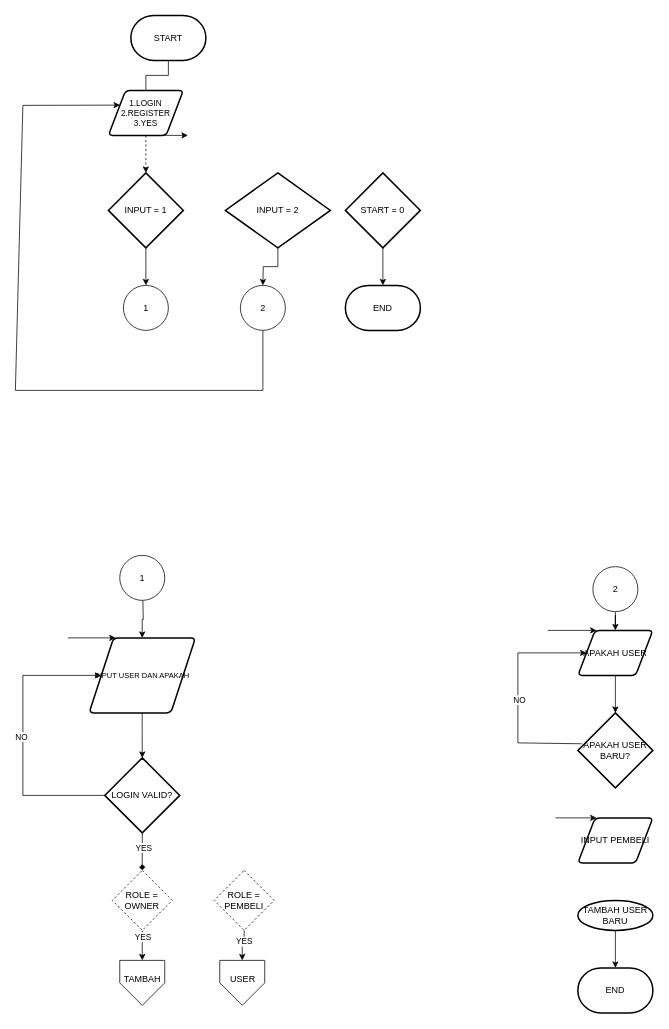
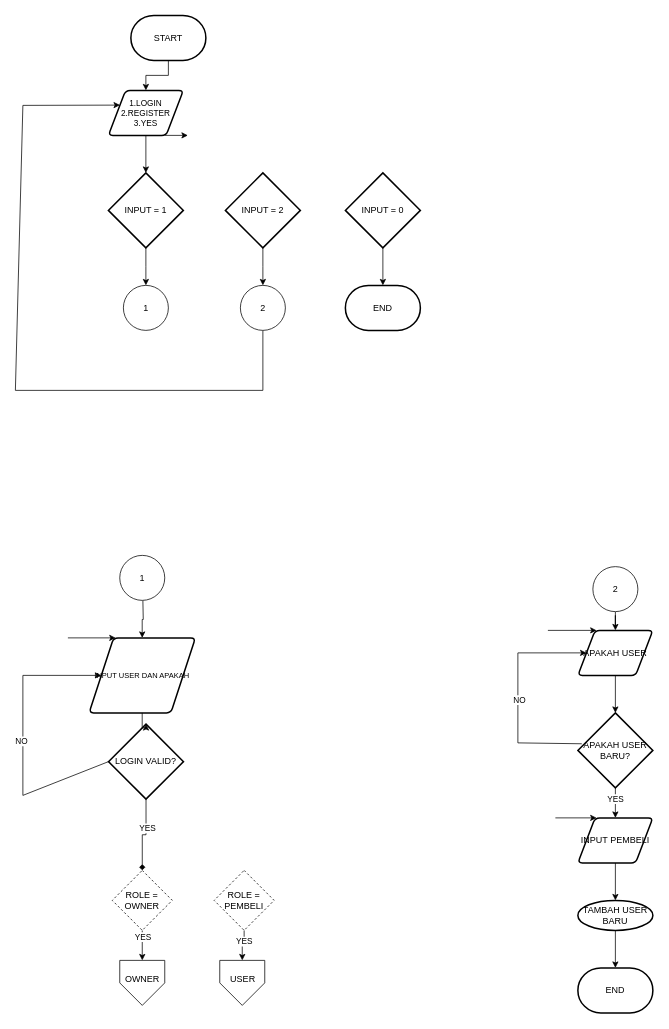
  <mxCell id="0" />
  <mxCell id="1" parent="0" />
- <mxCell id="2" value="" style="edgeStyle=orthogonalEdgeStyle;rounded=0;orthogonalLoop=1;jettySize=auto;html=1;endArrow=none;" parent="1" source="3" target="5" edge="1"><mxGeometry relative="1" as="geometry" /></mxCell>
+ <mxCell id="2" value="" style="edgeStyle=orthogonalEdgeStyle;rounded=0;orthogonalLoop=1;jettySize=auto;html=1;" parent="1" source="3" target="5" edge="1"><mxGeometry relative="1" as="geometry" /></mxCell>
  <mxCell id="3" value="START" style="strokeWidth=2;html=1;shape=mxgraph.flowchart.terminator;whiteSpace=wrap;" parent="1" vertex="1"><mxGeometry x="174" y="20" width="100" height="60" as="geometry" /></mxCell>
- <mxCell id="4" value="" style="edgeStyle=orthogonalEdgeStyle;rounded=0;orthogonalLoop=1;jettySize=auto;html=1;dashed=1;" parent="1" source="5" target="9" edge="1"><mxGeometry relative="1" as="geometry" /></mxCell>
+ <mxCell id="4" value="" style="edgeStyle=orthogonalEdgeStyle;rounded=0;orthogonalLoop=1;jettySize=auto;html=1;" parent="1" source="5" target="9" edge="1"><mxGeometry relative="1" as="geometry" /></mxCell>
  <mxCell id="5" value="&lt;font style=&quot;font-size: 11px;&quot;&gt;1.LOGIN&lt;/font&gt;&lt;div style=&quot;font-size: 11px;&quot;&gt;&lt;font style=&quot;font-size: 11px;&quot;&gt;2.REGISTER&lt;/font&gt;&lt;/div&gt;&lt;div style=&quot;font-size: 11px;&quot;&gt;&lt;font style=&quot;font-size: 11px;&quot;&gt;3.YES&lt;/font&gt;&lt;/div&gt;" style="shape=parallelogram;html=1;strokeWidth=2;perimeter=parallelogramPerimeter;whiteSpace=wrap;rounded=1;arcSize=12;size=0.23;" parent="1" vertex="1"><mxGeometry x="144" y="120" width="100" height="60" as="geometry" /></mxCell>
  <mxCell id="6" style="edgeStyle=orthogonalEdgeStyle;rounded=0;orthogonalLoop=1;jettySize=auto;html=1;exitX=0.5;exitY=1;exitDx=0;exitDy=0;exitPerimeter=0;" parent="1" source="3" target="3" edge="1"><mxGeometry relative="1" as="geometry" /></mxCell>
  <mxCell id="7" value="" style="endArrow=classic;html=1;rounded=0;exitX=0.75;exitY=1;exitDx=0;exitDy=0;" parent="1" source="5" edge="1"><mxGeometry width="50" height="50" relative="1" as="geometry"><mxPoint x="180" y="300" as="sourcePoint" /><mxPoint x="250" y="180" as="targetPoint" /></mxGeometry></mxCell>
  <mxCell id="8" value="" style="edgeStyle=orthogonalEdgeStyle;rounded=0;orthogonalLoop=1;jettySize=auto;html=1;" parent="1" source="9" edge="1"><mxGeometry relative="1" as="geometry"><mxPoint x="194" y="380" as="targetPoint" /></mxGeometry></mxCell>
  <mxCell id="9" value="INPUT = 1" style="strokeWidth=2;html=1;shape=mxgraph.flowchart.decision;whiteSpace=wrap;" parent="1" vertex="1"><mxGeometry x="144" y="230" width="100" height="100" as="geometry" /></mxCell>
  <mxCell id="10" value="" style="edgeStyle=orthogonalEdgeStyle;rounded=0;orthogonalLoop=1;jettySize=auto;html=1;entryX=0.5;entryY=0;entryDx=0;entryDy=0;entryPerimeter=0;" parent="1" source="11" target="14" edge="1"><mxGeometry relative="1" as="geometry"><mxPoint x="510" y="370" as="targetPoint" /></mxGeometry></mxCell>
- <mxCell id="11" value="START = 0" style="strokeWidth=2;html=1;shape=mxgraph.flowchart.decision;whiteSpace=wrap;" parent="1" vertex="1"><mxGeometry x="460" y="230" width="100" height="100" as="geometry" /></mxCell>
+ <mxCell id="11" value="INPUT = 0" style="strokeWidth=2;html=1;shape=mxgraph.flowchart.decision;whiteSpace=wrap;" parent="1" vertex="1"><mxGeometry x="460" y="230" width="100" height="100" as="geometry" /></mxCell>
  <mxCell id="12" value="" style="edgeStyle=orthogonalEdgeStyle;rounded=0;orthogonalLoop=1;jettySize=auto;html=1;" parent="1" source="13" edge="1"><mxGeometry relative="1" as="geometry"><mxPoint x="350" y="380" as="targetPoint" /></mxGeometry></mxCell>
- <mxCell id="13" value="INPUT = 2" style="strokeWidth=2;html=1;shape=mxgraph.flowchart.decision;whiteSpace=wrap;" parent="1" vertex="1"><mxGeometry x="300" y="230" width="140" height="100" as="geometry" /></mxCell>
+ <mxCell id="13" value="INPUT = 2" style="strokeWidth=2;html=1;shape=mxgraph.flowchart.decision;whiteSpace=wrap;" parent="1" vertex="1"><mxGeometry x="300" y="230" width="100" height="100" as="geometry" /></mxCell>
  <mxCell id="14" value="END" style="strokeWidth=2;html=1;shape=mxgraph.flowchart.terminator;whiteSpace=wrap;" parent="1" vertex="1"><mxGeometry x="460" y="380" width="100" height="60" as="geometry" /></mxCell>
  <mxCell id="15" value="" style="endArrow=classic;html=1;rounded=0;exitX=0.5;exitY=1;exitDx=0;exitDy=0;entryX=0;entryY=0.25;entryDx=0;entryDy=0;" parent="1" target="5" edge="1"><mxGeometry width="50" height="50" relative="1" as="geometry"><mxPoint x="350" y="440" as="sourcePoint" /><mxPoint x="260" y="260" as="targetPoint" /><Array as="points"><mxPoint x="350" y="520" /><mxPoint x="20" y="520" /><mxPoint x="30" y="140" /></Array></mxGeometry></mxCell>
  <mxCell id="16" value="" style="edgeStyle=orthogonalEdgeStyle;rounded=0;orthogonalLoop=1;jettySize=auto;html=1;exitX=0.5;exitY=1;exitDx=0;exitDy=0;" parent="1" target="18" edge="1"><mxGeometry relative="1" as="geometry"><mxPoint x="190" y="800" as="sourcePoint" /></mxGeometry></mxCell>
  <mxCell id="17" value="" style="group" parent="1" vertex="1" connectable="0"><mxGeometry x="90" y="850" width="170" height="100" as="geometry" /></mxCell>
  <mxCell id="18" value="&lt;font style=&quot;font-size: 10px;&quot;&gt;INPUT USER DAN APAKAH&lt;/font&gt;" style="shape=parallelogram;html=1;strokeWidth=2;perimeter=parallelogramPerimeter;whiteSpace=wrap;rounded=1;arcSize=12;size=0.23;" parent="17" vertex="1"><mxGeometry x="28.333" width="141.667" height="100" as="geometry" /></mxCell>
  <mxCell id="19" value="" style="endArrow=classic;html=1;rounded=0;entryX=0.25;entryY=0;entryDx=0;entryDy=0;" parent="17" target="18" edge="1"><mxGeometry width="50" height="50" relative="1" as="geometry"><mxPoint as="sourcePoint" /><mxPoint x="127.5" y="266.667" as="targetPoint" /></mxGeometry></mxCell>
  <mxCell id="20" value="" style="edgeStyle=orthogonalEdgeStyle;rounded=0;orthogonalLoop=1;jettySize=auto;html=1;endArrow=diamond;" parent="1" source="22" target="28" edge="1"><mxGeometry relative="1" as="geometry" /></mxCell>
  <mxCell id="21" value="YES" style="edgeLabel;html=1;align=center;verticalAlign=middle;resizable=0;points=[];" parent="20" vertex="1" connectable="0"><mxGeometry x="-0.248" y="1" relative="1" as="geometry"><mxPoint as="offset" /></mxGeometry></mxCell>
- <mxCell id="22" value="LOGIN VALID?" style="strokeWidth=2;html=1;shape=mxgraph.flowchart.decision;whiteSpace=wrap;" parent="1" vertex="1"><mxGeometry x="139.17" y="1010" width="100" height="100" as="geometry" /></mxCell>
+ <mxCell id="22" value="LOGIN VALID?" style="strokeWidth=2;html=1;shape=mxgraph.flowchart.decision;whiteSpace=wrap;" parent="1" vertex="1"><mxGeometry x="144.17" y="965" width="100" height="100" as="geometry" /></mxCell>
  <mxCell id="23" value="" style="edgeStyle=orthogonalEdgeStyle;rounded=0;orthogonalLoop=1;jettySize=auto;html=1;" parent="1" source="18" target="22" edge="1"><mxGeometry relative="1" as="geometry" /></mxCell>
  <mxCell id="24" value="" style="endArrow=classic;html=1;rounded=0;exitX=0;exitY=0.5;exitDx=0;exitDy=0;exitPerimeter=0;entryX=0;entryY=0.5;entryDx=0;entryDy=0;" parent="1" source="22" target="18" edge="1"><mxGeometry width="50" height="50" relative="1" as="geometry"><mxPoint x="160" y="1060" as="sourcePoint" /><mxPoint x="30" y="890" as="targetPoint" /><Array as="points"><mxPoint x="30" y="1060" /><mxPoint x="30" y="900" /></Array></mxGeometry></mxCell>
  <mxCell id="25" value="NO" style="edgeLabel;html=1;align=center;verticalAlign=middle;resizable=0;points=[];" parent="24" vertex="1" connectable="0"><mxGeometry x="0.008" y="3" relative="1" as="geometry"><mxPoint as="offset" /></mxGeometry></mxCell>
  <mxCell id="26" value="" style="edgeStyle=orthogonalEdgeStyle;rounded=0;orthogonalLoop=1;jettySize=auto;html=1;entryX=0.5;entryY=0;entryDx=0;entryDy=0;" parent="1" source="28" target="31" edge="1"><mxGeometry relative="1" as="geometry" /></mxCell>
  <mxCell id="27" value="YES" style="edgeLabel;html=1;align=center;verticalAlign=middle;resizable=0;points=[];" parent="26" vertex="1" connectable="0"><mxGeometry x="-0.58" relative="1" as="geometry"><mxPoint as="offset" /></mxGeometry></mxCell>
  <mxCell id="28" value="ROLE = OWNER" style="rhombus;whiteSpace=wrap;html=1;dashed=1;" parent="1" vertex="1"><mxGeometry x="149.17" y="1160" width="80" height="80" as="geometry" /></mxCell>
  <mxCell id="29" value="ROLE = PEMBELI" style="rhombus;whiteSpace=wrap;html=1;dashed=1;" parent="1" vertex="1"><mxGeometry x="285" y="1160" width="80" height="80" as="geometry" /></mxCell>
  <mxCell id="30" value="" style="group" parent="1" vertex="1" connectable="0"><mxGeometry x="159.17" y="1280" width="65" height="60" as="geometry" /></mxCell>
  <mxCell id="31" value="" style="verticalLabelPosition=bottom;verticalAlign=top;html=1;shape=offPageConnector;rounded=0;size=0.5;" parent="30" vertex="1"><mxGeometry width="60" height="60" as="geometry" /></mxCell>
- <mxCell id="32" value="TAMBAH" style="text;html=1;align=center;verticalAlign=middle;resizable=0;points=[];autosize=1;strokeColor=none;fillColor=none;" parent="30" vertex="1"><mxGeometry x="-5" y="10" width="70" height="30" as="geometry" /></mxCell>
+ <mxCell id="32" value="OWNER" style="text;html=1;align=center;verticalAlign=middle;resizable=0;points=[];autosize=1;strokeColor=none;fillColor=none;" parent="30" vertex="1"><mxGeometry x="-5" y="10" width="70" height="30" as="geometry" /></mxCell>
  <mxCell id="33" value="" style="verticalLabelPosition=bottom;verticalAlign=top;html=1;shape=mxgraph.flowchart.on-page_reference;" parent="1" vertex="1"><mxGeometry x="164" y="380" width="60" height="60" as="geometry" /></mxCell>
  <mxCell id="34" value="1" style="text;html=1;align=center;verticalAlign=middle;resizable=0;points=[];autosize=1;strokeColor=none;fillColor=none;" parent="1" vertex="1"><mxGeometry x="179" y="395" width="30" height="30" as="geometry" /></mxCell>
  <mxCell id="35" value="" style="verticalLabelPosition=bottom;verticalAlign=top;html=1;shape=mxgraph.flowchart.on-page_reference;" parent="1" vertex="1"><mxGeometry x="159.17" y="740" width="60" height="60" as="geometry" /></mxCell>
  <mxCell id="36" value="1" style="text;html=1;align=center;verticalAlign=middle;resizable=0;points=[];autosize=1;strokeColor=none;fillColor=none;" parent="1" vertex="1"><mxGeometry x="174.17" y="755" width="30" height="30" as="geometry" /></mxCell>
  <mxCell id="37" value="" style="edgeStyle=orthogonalEdgeStyle;rounded=0;orthogonalLoop=1;jettySize=auto;html=1;" parent="1" source="52" target="39" edge="1"><mxGeometry relative="1" as="geometry"><mxPoint x="820" y="800" as="sourcePoint" /></mxGeometry></mxCell>
  <mxCell id="38" value="" style="edgeStyle=orthogonalEdgeStyle;rounded=0;orthogonalLoop=1;jettySize=auto;html=1;" parent="1" source="39" target="43" edge="1"><mxGeometry relative="1" as="geometry" /></mxCell>
  <mxCell id="39" value="APAKAH USER" style="shape=parallelogram;html=1;strokeWidth=2;perimeter=parallelogramPerimeter;whiteSpace=wrap;rounded=1;arcSize=12;size=0.23;" parent="1" vertex="1"><mxGeometry x="770" y="840" width="100" height="60" as="geometry" /></mxCell>
  <mxCell id="40" value="" style="endArrow=classic;html=1;rounded=0;entryX=0.25;entryY=0;entryDx=0;entryDy=0;" parent="1" target="39" edge="1"><mxGeometry width="50" height="50" relative="1" as="geometry"><mxPoint x="730" y="840" as="sourcePoint" /><mxPoint x="800" y="900" as="targetPoint" /></mxGeometry></mxCell>
+ <mxCell id="41" value="" style="edgeStyle=orthogonalEdgeStyle;rounded=0;orthogonalLoop=1;jettySize=auto;html=1;" parent="1" source="43" target="47" edge="1"><mxGeometry relative="1" as="geometry" /></mxCell>
+ <mxCell id="42" value="YES" style="edgeLabel;html=1;align=center;verticalAlign=middle;resizable=0;points=[];" parent="41" vertex="1" connectable="0"><mxGeometry x="-0.28" y="-1" relative="1" as="geometry"><mxPoint as="offset" /></mxGeometry></mxCell>
  <mxCell id="43" value="APAKAH USER BARU?" style="strokeWidth=2;html=1;shape=mxgraph.flowchart.decision;whiteSpace=wrap;" parent="1" vertex="1"><mxGeometry x="770" y="950" width="100" height="100" as="geometry" /></mxCell>
  <mxCell id="44" value="" style="endArrow=classic;html=1;rounded=0;exitX=0.052;exitY=0.412;exitDx=0;exitDy=0;exitPerimeter=0;entryX=0;entryY=0.5;entryDx=0;entryDy=0;" parent="1" source="43" target="39" edge="1"><mxGeometry width="50" height="50" relative="1" as="geometry"><mxPoint x="750" y="980" as="sourcePoint" /><mxPoint x="800" y="930" as="targetPoint" /><Array as="points"><mxPoint x="690" y="990" /><mxPoint x="690" y="870" /></Array></mxGeometry></mxCell>
  <mxCell id="45" value="NO" style="edgeLabel;html=1;align=center;verticalAlign=middle;resizable=0;points=[];" parent="44" vertex="1" connectable="0"><mxGeometry x="-0.037" y="-1" relative="1" as="geometry"><mxPoint as="offset" /></mxGeometry></mxCell>
+ <mxCell id="46" value="" style="edgeStyle=orthogonalEdgeStyle;rounded=0;orthogonalLoop=1;jettySize=auto;html=1;" parent="1" source="47" target="50" edge="1"><mxGeometry relative="1" as="geometry" /></mxCell>
  <mxCell id="47" value="INPUT PEMBELI" style="shape=parallelogram;html=1;strokeWidth=2;perimeter=parallelogramPerimeter;whiteSpace=wrap;rounded=1;arcSize=12;size=0.23;" parent="1" vertex="1"><mxGeometry x="770" y="1090" width="100" height="60" as="geometry" /></mxCell>
  <mxCell id="48" value="" style="endArrow=classic;html=1;rounded=0;entryX=0.25;entryY=0;entryDx=0;entryDy=0;" parent="1" target="47" edge="1"><mxGeometry width="50" height="50" relative="1" as="geometry"><mxPoint x="740" y="1090" as="sourcePoint" /><mxPoint x="805" y="850" as="targetPoint" /></mxGeometry></mxCell>
  <mxCell id="49" value="" style="edgeStyle=orthogonalEdgeStyle;rounded=0;orthogonalLoop=1;jettySize=auto;html=1;" parent="1" source="50" target="62" edge="1"><mxGeometry relative="1" as="geometry" /></mxCell>
  <mxCell id="50" value="TAMBAH USER BARU" style="ellipse;whiteSpace=wrap;html=1;absoluteArcSize=1;arcSize=14;strokeWidth=2;" parent="1" vertex="1"><mxGeometry x="770" y="1200" width="100" height="40" as="geometry" /></mxCell>
  <mxCell id="51" value="" style="edgeStyle=orthogonalEdgeStyle;rounded=0;orthogonalLoop=1;jettySize=auto;html=1;" parent="1" target="52" edge="1"><mxGeometry relative="1" as="geometry"><mxPoint x="820" y="800" as="sourcePoint" /><mxPoint x="820" y="840" as="targetPoint" /></mxGeometry></mxCell>
  <mxCell id="52" value="" style="verticalLabelPosition=bottom;verticalAlign=top;html=1;shape=mxgraph.flowchart.on-page_reference;" parent="1" vertex="1"><mxGeometry x="790" y="755" width="60" height="60" as="geometry" /></mxCell>
  <mxCell id="53" value="2" style="text;html=1;align=center;verticalAlign=middle;resizable=0;points=[];autosize=1;strokeColor=none;fillColor=none;" parent="1" vertex="1"><mxGeometry x="805" y="770" width="30" height="30" as="geometry" /></mxCell>
  <mxCell id="54" value="" style="edgeStyle=orthogonalEdgeStyle;rounded=0;orthogonalLoop=1;jettySize=auto;html=1;" parent="1" target="55" edge="1"><mxGeometry relative="1" as="geometry"><mxPoint x="350" y="425" as="sourcePoint" /><mxPoint x="350" y="465" as="targetPoint" /></mxGeometry></mxCell>
  <mxCell id="55" value="" style="verticalLabelPosition=bottom;verticalAlign=top;html=1;shape=mxgraph.flowchart.on-page_reference;" parent="1" vertex="1"><mxGeometry x="320" y="380" width="60" height="60" as="geometry" /></mxCell>
  <mxCell id="56" value="2" style="text;html=1;align=center;verticalAlign=middle;resizable=0;points=[];autosize=1;strokeColor=none;fillColor=none;" parent="1" vertex="1"><mxGeometry x="335" y="395" width="30" height="30" as="geometry" /></mxCell>
  <mxCell id="57" value="" style="edgeStyle=orthogonalEdgeStyle;rounded=0;orthogonalLoop=1;jettySize=auto;html=1;entryX=0.5;entryY=0;entryDx=0;entryDy=0;exitX=0.5;exitY=1;exitDx=0;exitDy=0;" parent="1" source="29" target="60" edge="1"><mxGeometry relative="1" as="geometry"><mxPoint x="322.33" y="1240" as="sourcePoint" /></mxGeometry></mxCell>
  <mxCell id="58" value="YES" style="edgeLabel;html=1;align=center;verticalAlign=middle;resizable=0;points=[];" parent="57" vertex="1" connectable="0"><mxGeometry x="-0.329" y="-1" relative="1" as="geometry"><mxPoint as="offset" /></mxGeometry></mxCell>
  <mxCell id="59" value="" style="group" parent="1" vertex="1" connectable="0"><mxGeometry x="292.5" y="1280" width="70" height="60" as="geometry" /></mxCell>
  <mxCell id="60" value="" style="verticalLabelPosition=bottom;verticalAlign=top;html=1;shape=offPageConnector;rounded=0;size=0.5;" parent="59" vertex="1"><mxGeometry width="60" height="60" as="geometry" /></mxCell>
  <mxCell id="61" value="USER" style="text;html=1;align=center;verticalAlign=middle;resizable=0;points=[];autosize=1;strokeColor=none;fillColor=none;" parent="59" vertex="1"><mxGeometry x="-10" y="10" width="80" height="30" as="geometry" /></mxCell>
  <mxCell id="62" value="END" style="strokeWidth=2;html=1;shape=mxgraph.flowchart.terminator;whiteSpace=wrap;" parent="1" vertex="1"><mxGeometry x="770" y="1290" width="100" height="60" as="geometry" /></mxCell>
